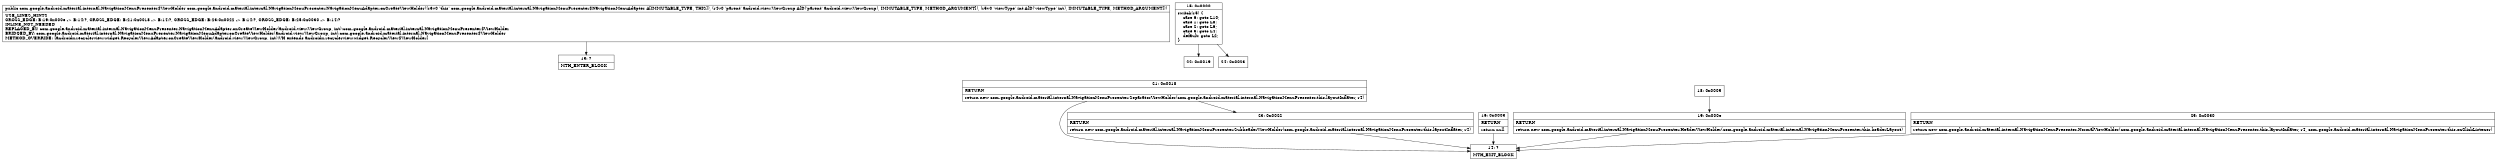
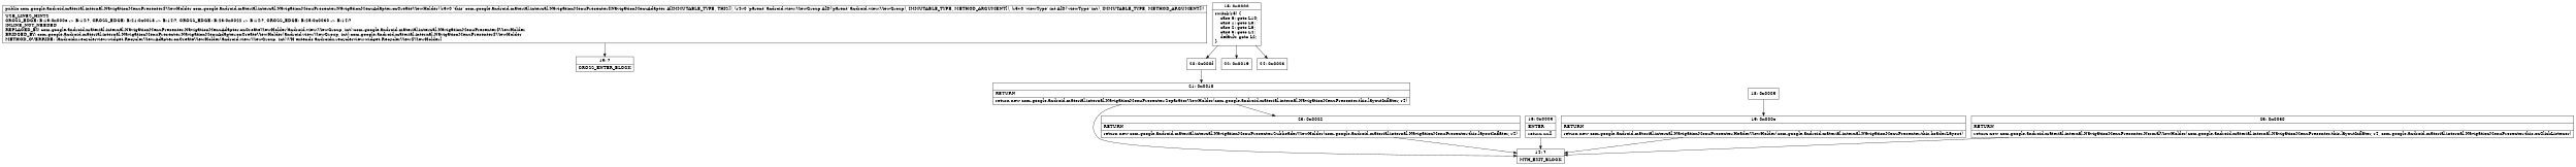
  digraph {
    node [shape=record]
-   n1 [label="{13\:\ ?|MTH_ENTER_BLOCK\l}"]
+   n1 [label="{13\:\ ?|CROSS_ENTER_BLOCK\l}"]
    n2 [label="{15\:\ 0x0000|switch(r5) \{\l    case 6: goto L10;\l    case 1: goto L8;\l    case 2: goto L6;\l    case 3: goto L4;\l    default: goto L2;\l\}\l}"]
+   n3 [label="{20\:\ 0x000f}"]
    n4 [label="{22\:\ 0x0019}"]
    n5 [label="{24\:\ 0x0023}"]
-   n6 [label="{16\:\ 0x0003|RETURN\l|return null\l}"]
+   n6 [label="{16\:\ 0x0003|ENTER\l|return null\l}"]
    n7 [label="{14\:\ ?|MTH_EXIT_BLOCK\l}"]
    n8 [label="{18\:\ 0x0005}"]
    n9 [label="{19\:\ 0x000e|RETURN\l|return new com.google.android.material.internal.NavigationMenuPresenter.HeaderViewHolder(com.google.android.material.internal.NavigationMenuPresenter.this.headerLayout)\l}"]
    n10 [label="{21\:\ 0x0018|RETURN\l|return new com.google.android.material.internal.NavigationMenuPresenter.SeparatorViewHolder(com.google.android.material.internal.NavigationMenuPresenter.this.layoutInflater, r4)\l}"]
    n11 [label="{23\:\ 0x0022|RETURN\l|return new com.google.android.material.internal.NavigationMenuPresenter.SubheaderViewHolder(com.google.android.material.internal.NavigationMenuPresenter.this.layoutInflater, r4)\l}"]
    n12 [label="{25\:\ 0x0030|RETURN\l|return new com.google.android.material.internal.NavigationMenuPresenter.NormalViewHolder(com.google.android.material.internal.NavigationMenuPresenter.this.layoutInflater, r4, com.google.android.material.internal.NavigationMenuPresenter.this.onClickListener)\l}"]
    n13 [label="{public com.google.android.material.internal.NavigationMenuPresenter$ViewHolder com.google.android.material.internal.NavigationMenuPresenter.NavigationMenuAdapter.onCreateViewHolder((r3v0 'this' com.google.android.material.internal.NavigationMenuPresenter$NavigationMenuAdapter A[IMMUTABLE_TYPE, THIS]), (r4v0 'parent' android.view.ViewGroup A[D('parent' android.view.ViewGroup), IMMUTABLE_TYPE, METHOD_ARGUMENT]), (r5v0 'viewType' int A[D('viewType' int), IMMUTABLE_TYPE, METHOD_ARGUMENT]))  | USE_LINES_HINTS\lCROSS_EDGE: B:19:0x000e \-\> B:14:?, CROSS_EDGE: B:21:0x0018 \-\> B:14:?, CROSS_EDGE: B:23:0x0022 \-\> B:14:?, CROSS_EDGE: B:25:0x0030 \-\> B:14:?\lINLINE_NOT_NEEDED\lREPLACED_BY: com.google.android.material.internal.NavigationMenuPresenter.NavigationMenuAdapter.onCreateViewHolder(android.view.ViewGroup, int):com.google.android.material.internal.NavigationMenuPresenter$ViewHolder\lBRIDGED_BY: com.google.android.material.internal.NavigationMenuPresenter.NavigationMenuAdapter.onCreateViewHolder(android.view.ViewGroup, int):com.google.android.material.internal.NavigationMenuPresenter$ViewHolder\lMETHOD_OVERRIDE: [androidx.recyclerview.widget.RecyclerView.Adapter.onCreateViewHolder(android.view.ViewGroup, int):VH extends androidx.recyclerview.widget.RecyclerView$ViewHolder]\l}"]
+   n2 -> n3
    n2 -> n4
    n2 -> n5
+   n3 -> n10
    n6 -> n7
    n8 -> n9
    n9 -> n7
    n10 -> n7
    n10 -> n11
    n11 -> n7
    n12 -> n7
    n13 -> n1
  }
